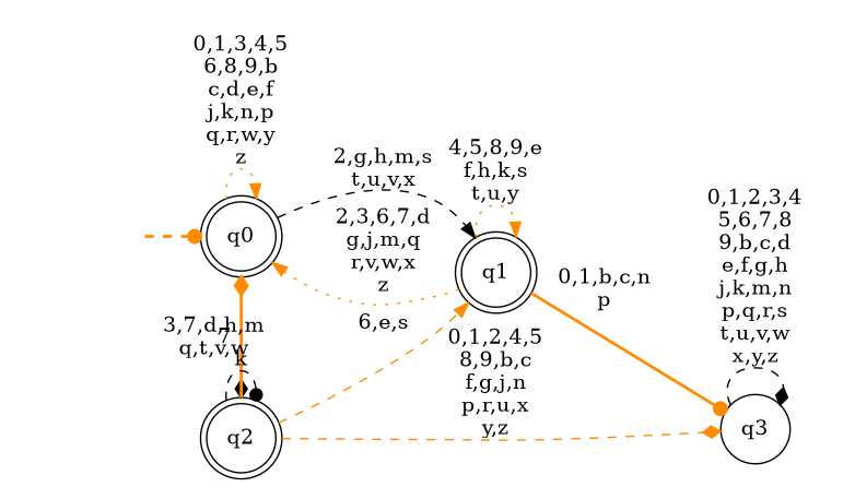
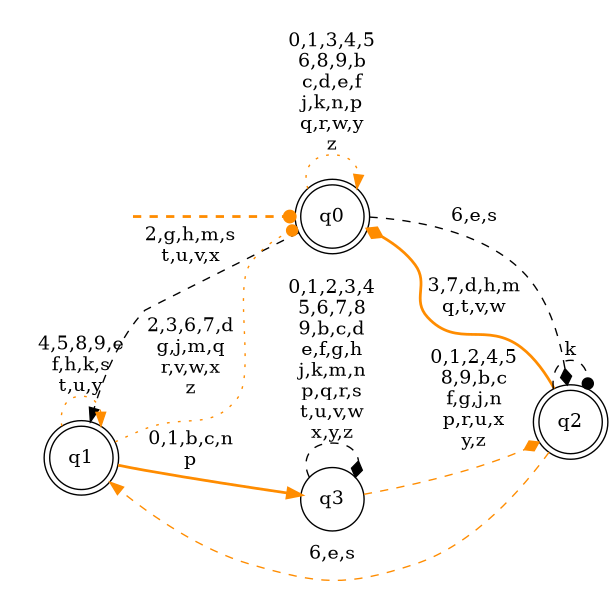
  digraph {
    rankdir=LR
    node [shape=doublecircle style="rounded,filled" color=black fillcolor=white]
    edge [arrowhead=normal color=darkorange style=dashed]
    __start0 [height=0 shape=none style=invis width=0 color="" fillcolor=""]
    n2 [label=q0]
    n3 [label=q1]
    n4 [label=q2]
    n5 [label=q3 shape=circle style=filled]
    subgraph cluster_1 {
      nodesep=0.15
      ranksep=0.15
      style=invis
      __start0
      n2
    }
    __start0 -> n2 [arrowhead=dot penwidth=2]
    n2 -> n2 [label="0,1,3,4,5\n6,8,9,b\nc,d,e,f\nj,k,n,p\nq,r,w,y\nz" style=dotted]
    n2 -> n3 [color=black label="2,g,h,m,s\nt,u,v,x"]
-   n2 -> n4 [arrowhead=diamond color=black label=7]
-   n3 -> n2 [label="2,3,6,7,d\ng,j,m,q\nr,v,w,x\nz" style=dotted]
+   n2 -> n4 [arrowhead=diamond color=black label="6,e,s"]
+   n3 -> n2 [arrowhead=dot label="2,3,6,7,d\ng,j,m,q\nr,v,w,x\nz" style=dotted]
    n3 -> n3 [label="4,5,8,9,e\nf,h,k,s\nt,u,y" style=dotted]
-   n3 -> n5 [arrowhead=dot label="0,1,b,c,n\np" style=bold]
+   n3 -> n5 [label="0,1,b,c,n\np" style=bold]
    n4 -> n2 [arrowhead=diamond label="3,7,d,h,m\nq,t,v,w" style=bold]
    n4 -> n3 [label="6,e,s"]
    n4 -> n4 [arrowhead=dot color=black label=k]
-   n4 -> n5 [arrowhead=diamond label="0,1,2,4,5\n8,9,b,c\nf,g,j,n\np,r,u,x\ny,z"]
+   n5 -> n4 [arrowhead=diamond label="0,1,2,4,5\n8,9,b,c\nf,g,j,n\np,r,u,x\ny,z"]
    n5 -> n5 [arrowhead=diamond color=black label="0,1,2,3,4\n5,6,7,8\n9,b,c,d\ne,f,g,h\nj,k,m,n\np,q,r,s\nt,u,v,w\nx,y,z"]
  }
